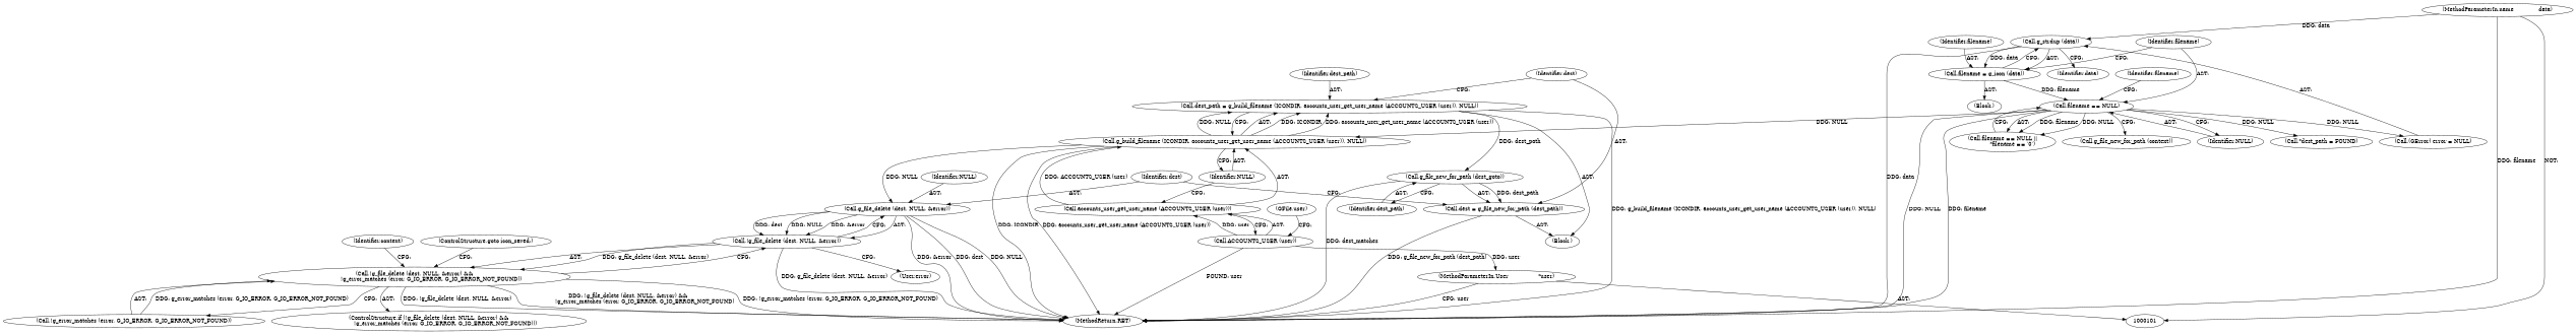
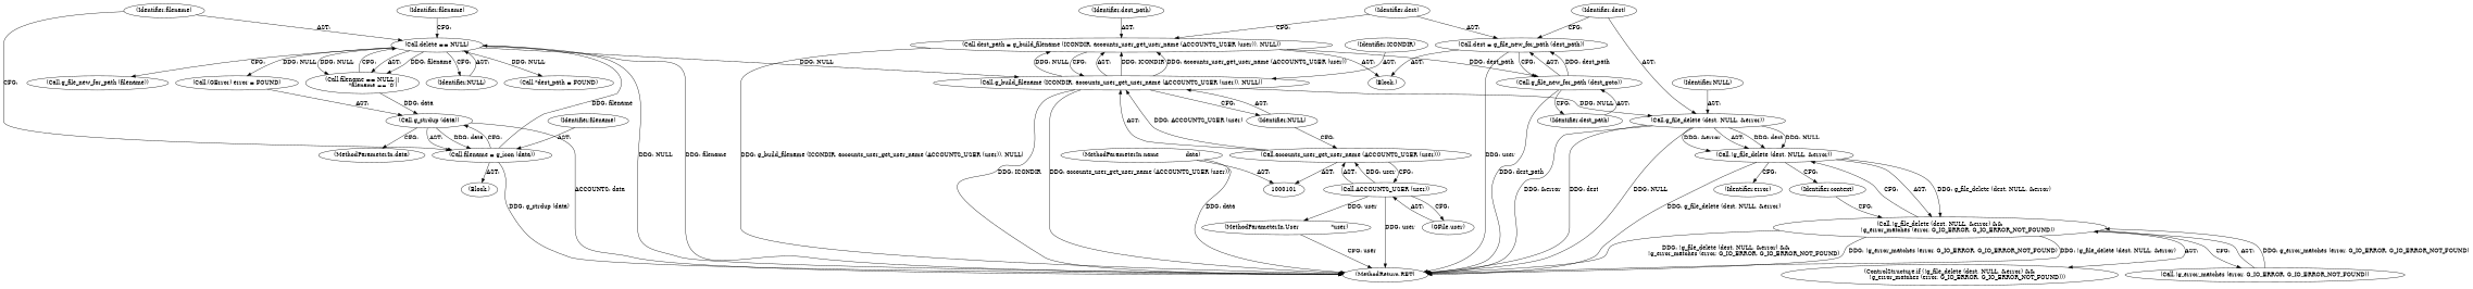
  digraph {
    n1 [label="(Call,g_file_delete (dest, NULL, &error))"]
    n2 [label="(Call,!g_file_delete (dest, NULL, &error))"]
    n3 [label="(MethodReturn,RET)"]
    n4 [label="(Call,!g_file_delete (dest, NULL, &error) &&\n                    !g_error_matches (error, G_IO_ERROR, G_IO_ERROR_NOT_FOUND))"]
-   n5 [label="(User,error)"]
+   n5 [label="(Identifier,error)"]
    n6 [label="(Call,dest = g_file_new_for_path (dest_path))"]
    n7 [label="(Call,g_file_new_for_path (dest_goto))"]
    n8 [label="(Block,)"]
    n9 [label="(Identifier,dest_path)"]
    n10 [label="(Call,dest_path = g_build_filename (ICONDIR, accounts_user_get_user_name (ACCOUNTS_USER (user)), NULL))"]
    n11 [label="(Call,g_build_filename (ICONDIR, accounts_user_get_user_name (ACCOUNTS_USER (user)), NULL))"]
    n12 [label="(Identifier,NULL)"]
    n13 [label="(Call,accounts_user_get_user_name (ACCOUNTS_USER (user)))"]
    n14 [label="(Call,ACCOUNTS_USER (user))"]
    n15 [label="(GFile,user)"]
    n16 [label="(MethodParameterIn,User                  *user)"]
    1000101
-   n18 [label="(Call,filename == NULL)"]
-   n19 [label="(Call,g_file_new_for_path (context))"]
-   n20 [label="(Call,(GError) error = NULL)"]
+   n18 [label="(Call,delete == NULL)"]
+   n19 [label="(Call,g_file_new_for_path (filename))"]
+   n20 [label="(Call,(GError) error = FOUND)"]
    n21 [label="(Identifier,NULL)"]
    n22 [label="(Call,*dest_path = FOUND)"]
    n23 [label="(Call,filename == NULL ||\n            *filename == '\0')"]
    n24 [label="(Call,g_strdup (data))"]
    n25 [label="(Call,filename = g_icon (data))"]
    n26 [label="(Block,)"]
-   n27 [label="(Identifier,data)"]
+   n27 [label="(MethodParameterIn,data)"]
    n28 [label="(MethodParameterIn,name               data)"]
    n29 [label="(ControlStructure,if (!g_file_delete (dest, NULL, &error) &&\n                    !g_error_matches (error, G_IO_ERROR, G_IO_ERROR_NOT_FOUND)))"]
    n30 [label="(Call,!g_error_matches (error, G_IO_ERROR, G_IO_ERROR_NOT_FOUND))"]
    n31 [label="(Identifier,filename)"]
    n32 [label="(Identifier,dest)"]
    n33 [label="(Identifier,dest)"]
    n34 [label="(Identifier,context)"]
-   n35 [label="(ControlStructure,goto icon_saved;)"]
+   n36 [label="(Identifier,ICONDIR)"]
    n37 [label="(Identifier,filename)"]
    n38 [label="(Identifier,filename)"]
    n39 [label="(Identifier,dest_path)"]
    n40 [label="(Identifier,NULL)"]
    n1 -> n2 [label="AST: "]
    n1 -> n2 [label="DDG: dest"]
    n1 -> n2 [label="DDG: NULL"]
    n1 -> n2 [label="DDG: &error"]
    n1 -> n3 [label="DDG: &error"]
    n1 -> n3 [label="DDG: dest"]
    n1 -> n3 [label="DDG: NULL"]
-   n2 -> n1 [label="CFG: "]
+   n2 -> n34 [label="CFG: "]
    n2 -> n3 [label="DDG: g_file_delete (dest, NULL, &error)"]
    n2 -> n4 [label="AST: "]
    n2 -> n4 [label="DDG: g_file_delete (dest, NULL, &error)"]
    n2 -> n5 [label="CFG: "]
    n4 -> n2 [label="CFG: "]
    n4 -> n3 [label="DDG: !g_file_delete (dest, NULL, &error) &&\n                    !g_error_matches (error, G_IO_ERROR, G_IO_ERROR_NOT_FOUND)"]
    n4 -> n3 [label="DDG: !g_error_matches (error, G_IO_ERROR, G_IO_ERROR_NOT_FOUND)"]
    n4 -> n3 [label="DDG: !g_file_delete (dest, NULL, &error)"]
    n4 -> n29 [label="AST: "]
    n4 -> n30 [label="CFG: "]
-   n6 -> n3 [label="DDG: g_file_new_for_path (dest_path)"]
+   n6 -> n3 [label="DDG: user"]
+   n6 -> n7 [label="CFG: "]
    n6 -> n8 [label="AST: "]
-   n7 -> n3 [label="DDG: dest_matches"]
+   n7 -> n3 [label="DDG: dest_path"]
    n7 -> n6 [label="AST: "]
    n7 -> n6 [label="DDG: dest_path"]
    n7 -> n9 [label="CFG: "]
    n9 -> n7 [label="AST: "]
    n10 -> n3 [label="DDG: g_build_filename (ICONDIR, accounts_user_get_user_name (ACCOUNTS_USER (user)), NULL)"]
    n10 -> n7 [label="DDG: dest_path"]
    n10 -> n8 [label="AST: "]
    n10 -> n11 [label="CFG: "]
    n11 -> n1 [label="DDG: NULL"]
    n11 -> n3 [label="DDG: ICONDIR"]
    n11 -> n3 [label="DDG: accounts_user_get_user_name (ACCOUNTS_USER (user))"]
    n11 -> n10 [label="AST: "]
    n11 -> n10 [label="DDG: ICONDIR"]
    n11 -> n10 [label="DDG: accounts_user_get_user_name (ACCOUNTS_USER (user))"]
    n11 -> n10 [label="DDG: NULL"]
    n11 -> n12 [label="CFG: "]
    n12 -> n11 [label="AST: "]
    n12 -> n13 [label="CFG: "]
    n13 -> n11 [label="AST: "]
    n13 -> n11 [label="DDG: ACCOUNTS_USER (user)"]
    n13 -> n14 [label="CFG: "]
-   n14 -> n3 [label="FOUND: user"]
+   n14 -> n3 [label="DDG: user"]
    n14 -> n13 [label="AST: "]
    n14 -> n13 [label="DDG: user"]
+   n14 -> n15 [label="CFG: "]
    n14 -> n16 [label="DDG: user"]
-   n15 -> n14 [label="CFG: "]
+   n15 -> n14 [label="AST: "]
    n16 -> n3 [label="CFG: user"]
-   n16 -> 1000101 [label="AST: "]
+   n13 -> 1000101 [label="AST: "]
    n18 -> n3 [label="DDG: NULL"]
    n18 -> n3 [label="DDG: filename"]
    n18 -> n11 [label="DDG: NULL"]
    n18 -> n19 [label="CFG: "]
    n18 -> n20 [label="DDG: NULL"]
    n18 -> n21 [label="CFG: "]
    n18 -> n22 [label="DDG: NULL"]
    n18 -> n23 [label="AST: "]
    n18 -> n23 [label="DDG: filename"]
    n18 -> n23 [label="DDG: NULL"]
    n20 -> n24 [label="AST: "]
    n21 -> n18 [label="AST: "]
    n23 -> n18 [label="CFG: "]
-   n24 -> n3 [label="DDG: data"]
+   n24 -> n3 [label="ACCOUNTS: data"]
    n24 -> n25 [label="AST: "]
    n24 -> n25 [label="DDG: data"]
    n24 -> n27 [label="CFG: "]
+   n25 -> n3 [label="DDG: g_strdup (data)"]
    n25 -> n18 [label="DDG: filename"]
    n25 -> n24 [label="CFG: "]
    n25 -> n26 [label="AST: "]
-   n28 -> n3 [label="DDG: filename"]
-   n28 -> 1000101 [label="NOT: "]
-   n28 -> n24 [label="DDG: data"]
+   n28 -> n3 [label="DDG: data"]
+   n28 -> 1000101 [label="AST: "]
+   n23 -> n24 [label="DDG: data"]
    n30 -> n4 [label="AST: "]
    n30 -> n4 [label="DDG: g_error_matches (error, G_IO_ERROR, G_IO_ERROR_NOT_FOUND)"]
    n31 -> n18 [label="AST: "]
    n31 -> n25 [label="CFG: "]
    n32 -> n1 [label="AST: "]
    n32 -> n6 [label="CFG: "]
    n33 -> n6 [label="AST: "]
    n33 -> n10 [label="CFG: "]
    n34 -> n4 [label="CFG: "]
-   n35 -> n4 [label="CFG: "]
+   n36 -> n11 [label="AST: "]
    n37 -> n25 [label="AST: "]
    n38 -> n18 [label="CFG: "]
    n39 -> n10 [label="AST: "]
    n40 -> n1 [label="AST: "]
  }
